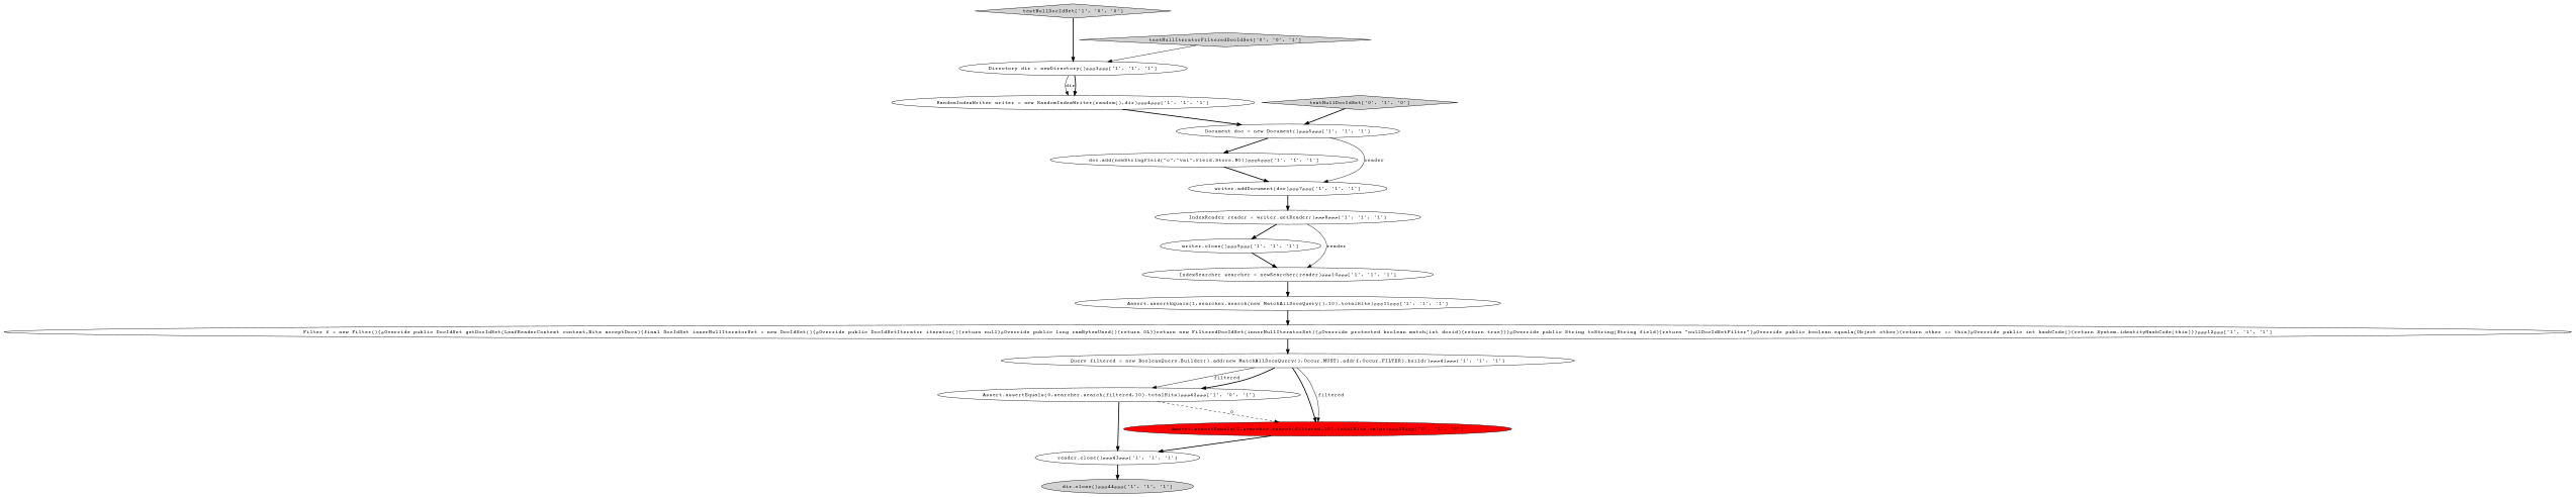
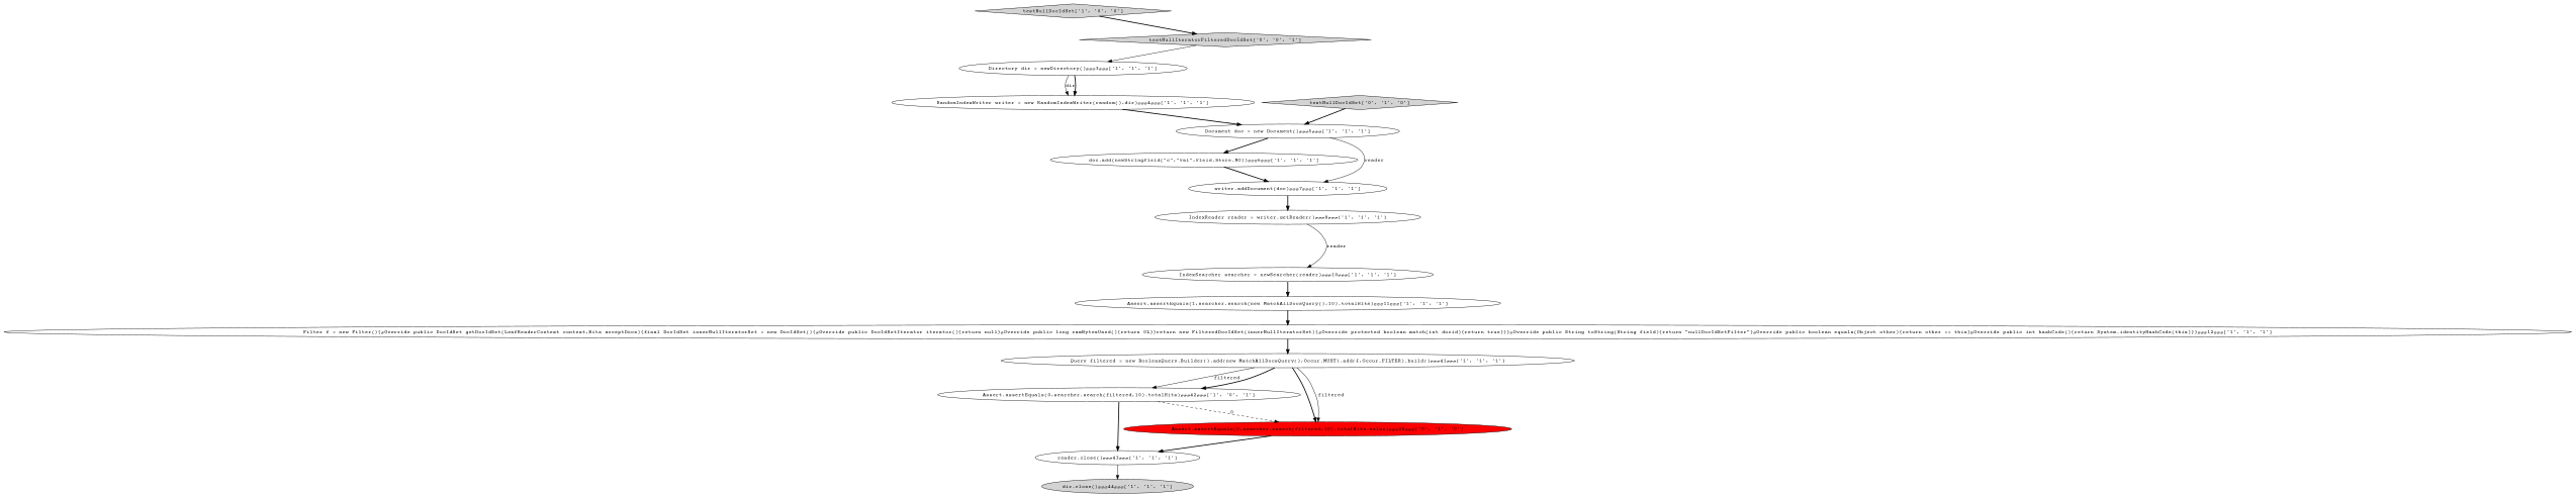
  digraph {
    fontname="Courier Prime"
    node [fillcolor=white fontname="Courier Prime" shape=ellipse style=filled]
    edge [fontname="Courier Prime" style=bold]
    n1 [label="Query filtered = new BooleanQuery.Builder().add(new MatchAllDocsQuery(),Occur.MUST).add(f,Occur.FILTER).build()@@@41@@@['1', '1', '1']"]
    n2 [label="Assert.assertEquals(0,searcher.search(filtered,10).totalHits)@@@42@@@['1', '0', '1']"]
    n3 [fillcolor=red label="Assert.assertEquals(0,searcher.search(filtered,10).totalHits.value)@@@28@@@['0', '1', '0']"]
    n4 [label="reader.close()@@@43@@@['1', '1', '1']"]
    n5 [fillcolor=lightgray label="dir.close()@@@44@@@['1', '1', '1']"]
    n6 [label="RandomIndexWriter writer = new RandomIndexWriter(random(),dir)@@@4@@@['1', '1', '1']"]
    n7 [label="Document doc = new Document()@@@5@@@['1', '1', '1']"]
    n8 [label="doc.add(newStringField(\"c\",\"val\",Field.Store.NO))@@@6@@@['1', '1', '1']"]
    n9 [label="writer.addDocument(doc)@@@7@@@['1', '1', '1']"]
    n10 [label="IndexReader reader = writer.getReader()@@@8@@@['1', '1', '1']"]
-   n11 [label="writer.close()@@@9@@@['1', '1', '1']"]
    n12 [label="IndexSearcher searcher = newSearcher(reader)@@@10@@@['1', '1', '1']"]
    n13 [label="Assert.assertEquals(1,searcher.search(new MatchAllDocsQuery(),10).totalHits)@@@11@@@['1', '1', '1']"]
    n14 [fillcolor=lightgray label="testNullDocIdSet['1', '0', '0']" shape=diamond]
    n15 [label="Directory dir = newDirectory()@@@3@@@['1', '1', '1']"]
    n16 [fillcolor=lightgray label="testNullDocIdSet['0', '1', '0']" shape=diamond]
    n17 [fillcolor=lightgray label="testNullIteratorFilteredDocIdSet['0', '0', '1']" shape=diamond]
    n18 [label="Filter f = new Filter(){@Override public DocIdSet getDocIdSet(LeafReaderContext context,Bits acceptDocs){final DocIdSet innerNullIteratorSet = new DocIdSet(){@Override public DocIdSetIterator iterator(){return null}@Override public long ramBytesUsed(){return 0L}}return new FilteredDocIdSet(innerNullIteratorSet){@Override protected boolean match(int docid){return true}}}@Override public String toString(String field){return \"nullDocIdSetFilter\"}@Override public boolean equals(Object other){return other == this}@Override public int hashCode(){return System.identityHashCode(this)}}@@@12@@@['1', '1', '1']"]
    n1 -> n2 [label=filtered style=solid]
    n1 -> n2
    n1 -> n3
    n1 -> n3 [label=filtered style=solid]
    n2 -> n3 [label=0 style=dashed]
    n2 -> n4
    n3 -> n4
-   n4 -> n5
+   n4 -> n5 [style=solid]
    n6 -> n7
    n7 -> n8
    n7 -> n9 [label=reader style=solid]
    n8 -> n9
    n9 -> n10
-   n10 -> n11
    n10 -> n12 [label=reader style=solid]
-   n11 -> n12
    n12 -> n13
    n13 -> n18
-   n14 -> n15
+   n14 -> n17
    n15 -> n6 [label=dir style=solid]
    n15 -> n6
    n16 -> n7
    n17 -> n15 [style=solid]
    n18 -> n1
  }
